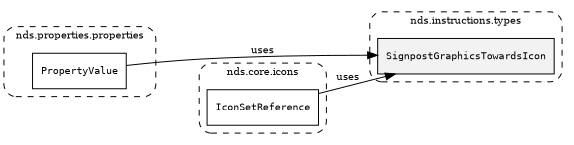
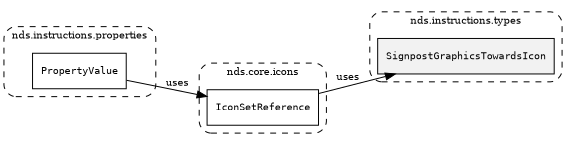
  digraph {
    fontsize=10
    rankdir=LR
    node [fontsize=10 shape=box]
    edge [fontsize=10]
    n1 [fillcolor="#0000000D" label=<<font face="monospace"><table align="center" border="0" cellspacing="0" cellpadding="0"><tr><td href="../../../content/packages/nds.instructions.types.html#Subtype-SignpostGraphicsTowardsIcon" title="Subtype defined in nds.instructions.types">SignpostGraphicsTowardsIcon</td></tr></table></font>> style=filled]
    n2 [label=<<font face="monospace"><table align="center" border="0" cellspacing="0" cellpadding="0"><tr><td href="../../../content/packages/nds.core.icons.html#Subtype-IconSetReference" title="Subtype defined in nds.core.icons">IconSetReference</td></tr></table></font>>]
    n3 [label=<<font face="monospace"><table align="center" border="0" cellspacing="0" cellpadding="0"><tr><td href="../../../content/packages/nds.instructions.properties.html#Choice-PropertyValue" title="Choice defined in nds.instructions.properties">PropertyValue</td></tr></table></font>>]
    subgraph cluster_1 {
      label="nds.instructions.types"
      style="dashed, rounded"
      n1
    }
    subgraph cluster_2 {
      label="nds.core.icons"
      style="dashed, rounded"
      n2
    }
    subgraph cluster_3 {
-     label="nds.properties.properties"
+     label="nds.instructions.properties"
      style="dashed, rounded"
      n3
    }
    n2 -> n1 [label=uses]
-   n3 -> n1 [label=uses]
+   n3 -> n2 [label=uses]
  }
